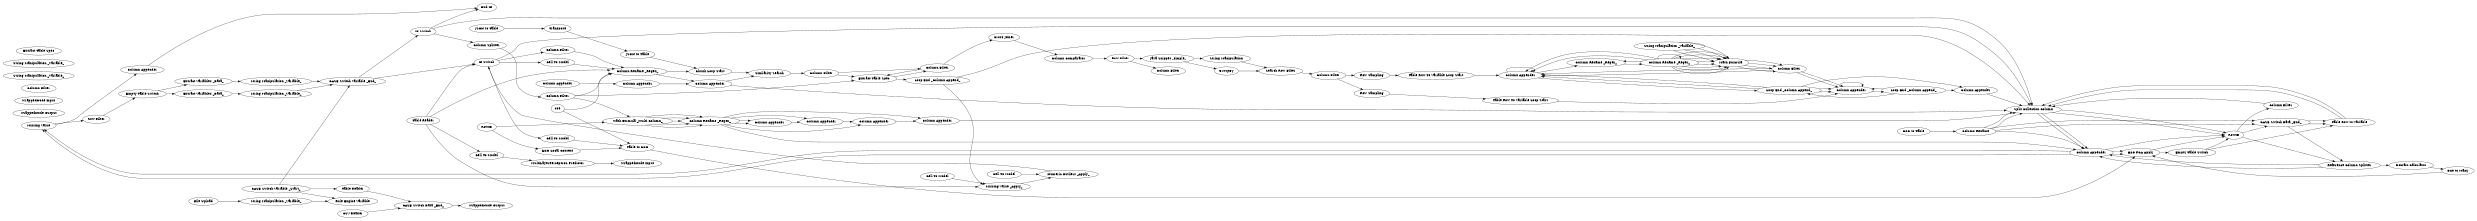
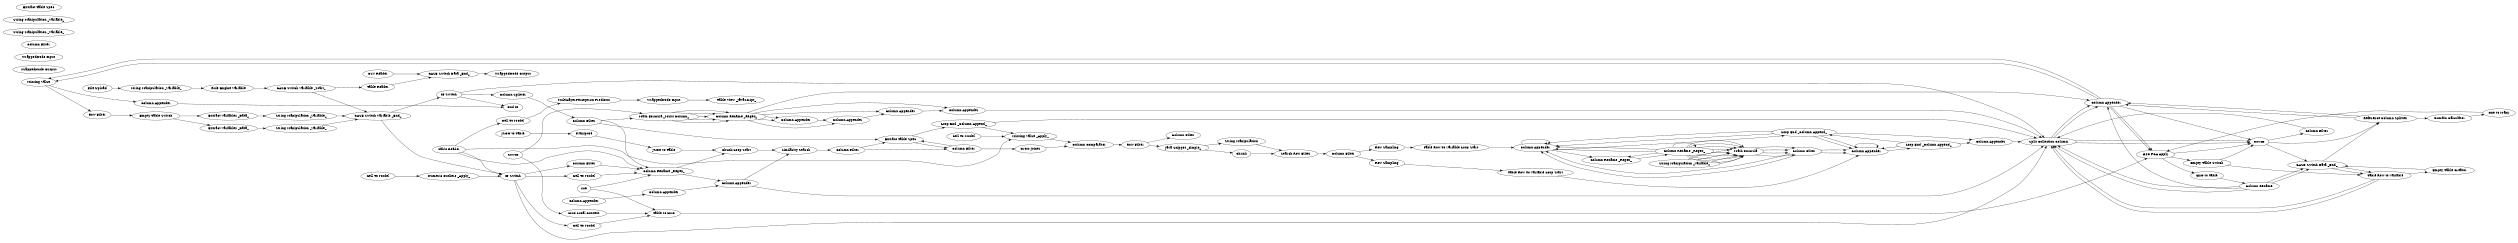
  digraph {
    rankdir=LR
    n1 [label="Missing Value"]
    n2 [label="Column Appender"]
    n3 [label="Row Filter"]
    n4 [label="End IF"]
    n5 [label="Empty Table Switch"]
    n6 [label="Column Rename"]
    n7 [label="Column Appender"]
    n8 [label="CASE Switch Data _End_"]
    n9 [label="Split Collection Column"]
    n10 [label=RowID]
    n11 [label="H2O PCA Apply"]
    n12 [label="Table Row to Variable"]
    n13 [label="Reference Column Splitter"]
    n14 [label="Column Filter"]
    n15 [label="Empty Table Switch"]
    n16 [label="H2O to Table"]
+   n17 [label="Empty Table Creator"]
    n18 [label="Domain Calculator"]
    n19 [label="One to Many"]
    n20 [label="Table Reader"]
    n21 [label="Cell To Model"]
    n22 [label="Missing Value _Apply_"]
    n23 [label="Column Rename _Regex_"]
    n24 [label="IF Switch"]
    n25 [label="MultiLayerPerceptron Predictor"]
    n26 [label="Numeric Outliers _Apply_"]
    n27 [label="Column Appender"]
    n28 [label="Chunk Loop Start"]
    n29 [label="Column Filter"]
    n30 [label="Cell To Model"]
    n31 [label="Cell To Model"]
    n32 [label="WrappedNode Input"]
+   n33 [label="Table View _JavaScript_"]
    n34 [label="WrappedNode Output"]
    n35 [label="File Upload"]
    n36 [label="String Manipulation _Variable_"]
    n37 [label="Rule Engine Variable"]
    n38 [label="WrappedNode Input"]
    n39 [label="WrappedNode Output"]
    n40 [label="CASE Switch Variable _Start_"]
    n41 [label="Table Reader"]
    n42 [label="CASE Switch Variable _End_"]
    n43 [label="CASE Switch Data _End_"]
    n44 [label="CSV Reader"]
    n45 [label="Cell To Model"]
    n46 [label="Cell To Model"]
    n47 [label="Similarity Search"]
    n48 [label="Column Filter"]
    n49 [label="Extract Table Spec"]
    n50 [label="Column Filter"]
    n51 [label="Loop End _Column Append_"]
    n52 [label="Cross Joiner"]
    n53 [label="Column Comparator"]
    n54 [label="JSON to Table"]
    n55 [label=Transpose]
    n56 [label="JSON to Table"]
    n57 [label="Column Splitter"]
    n58 [label="Column Filter"]
    n59 [label="Math Formula _Multi Column_"]
    n60 [label="Table to H2O"]
    n61 [label="Column Rename _Regex_"]
    n62 [label="Column Appender"]
    n63 [label="Column Appender"]
    n64 [label="H2O Local Context"]
    n65 [label=RowID]
    n66 [label="Column Filter"]
    n67 [label="Math Formula"]
    n68 [label="Column Filter"]
    n69 [label="Column Appender"]
    n70 [label="Column Appender"]
    n71 [label="String Manipulation _Variable_"]
    n72 [label="Loop End _Column Append_"]
    n73 [label="Column Rename _Regex_"]
    n74 [label="Loop End _Column Append_"]
    n75 [label="Table Row To Variable Loop Start"]
    n76 [label="Table Row To Variable Loop Start"]
    n77 [label="Row Filter"]
    n78 [label="Java Snippet _simple_"]
    n79 [label="Column Filter"]
-   n80 [label=GroupBy]
+   n80 [label=Chunk]
    n81 [label="String Manipulation"]
    n82 [label="Search Row Filter"]
    n83 [label="Column Filter"]
    n84 [label="Row Sampling"]
    n85 [label="Row Sampling"]
    n86 [label="String Manipulation _Variable_"]
    n87 [label="String Manipulation _Variable_"]
    n88 [label="Column Appender"]
    n89 [label="Column Rename _Regex_"]
    n90 [label="Column Appender"]
    n91 [label="Column Appender"]
    n92 [label="Column Appender"]
    n93 [label="Column Appender"]
    n94 [label="IF Switch"]
    n95 [label="Extract Table Spec"]
    n96 [label="Extract Variables _Data_"]
    n97 [label="Extract Variables _Data_"]
    n98 [label="String Manipulation _Variable_"]
    n99 [label="String Manipulation _Variable_"]
    409
    n1 -> n2
    n1 -> n3
    n2 -> n4
    n3 -> n5
    n5 -> n96
    n5 -> n97
    n6 -> n7
    n6 -> n8
    n6 -> n8
    n6 -> n9
    n6 -> n9
    n7 -> n1
    n7 -> n1
    n7 -> n10
    n7 -> n11
    n7 -> n11
    n8 -> n12
    n8 -> n12
    n8 -> n13
    n9 -> n7
    n9 -> n7
    n9 -> n10
    n9 -> n10
    n10 -> n8
    n10 -> n13
    n10 -> n14
    n11 -> n10
    n11 -> n15
+   n11 -> n16
    n12 -> n9
    n12 -> n9
+   n12 -> n17
    n13 -> n7
    n13 -> n7
    n13 -> n18
    n14 -> n9
    n15 -> n10
    n15 -> n12
    n16 -> n6
+   n17 -> n8
    n18 -> n19
    n19 -> n11
    n20 -> n21
    n20 -> n22
    n20 -> n23
    n20 -> n24
    n21 -> n25
-   n22 -> n26
+   n22 -> n53
    n23 -> n27
    n23 -> n28
    n24 -> n9
    n24 -> n29
    n24 -> n30
    n24 -> n31
    n25 -> n32
    n26 -> n24
    n27 -> n9
    n27 -> n47
    n28 -> n47
    n29 -> n23
    n30 -> n60
    n31 -> n23
+   n32 -> n33
    n35 -> n36
    n36 -> n37
-   n40 -> n37
+   n37 -> n40
    n40 -> n41
    n40 -> n42
    n41 -> n43
    n42 -> n24
    n42 -> n94
    n43 -> n39
    n44 -> n43
    n45 -> n22
    n46 -> n26
    n47 -> n48
    n48 -> n49
    n48 -> n50
    n49 -> n50
    n49 -> n51
    n50 -> n49
    n50 -> n52
    n51 -> n9
    n51 -> n22
    n52 -> n53
    n53 -> n77
    n54 -> n55
    n55 -> n56
    n56 -> n28
    n57 -> n58
    n58 -> n23
    n58 -> n49
    n58 -> n59
    n59 -> n61
    n59 -> n61
    n59 -> n61
    n59 -> n61
    n59 -> n61
    n60 -> n11
    n61 -> n7
    n61 -> n90
    n61 -> n90
    n61 -> n91
    n61 -> n92
    n61 -> n93
    n62 -> n63
    n63 -> n27
    n64 -> n60
    n65 -> n59
    n65 -> n64
    n67 -> n68
    n67 -> n68
    n67 -> n68
    n67 -> n68
    n68 -> n69
    n68 -> n69
    n68 -> n70
    n68 -> n70
    n69 -> n69
    n69 -> n72
    n69 -> n73
    n70 -> n70
    n70 -> n74
    n71 -> n67
    n71 -> n67
    n71 -> n67
    n71 -> n67
    n72 -> n69
    n72 -> n69
    n72 -> n70
    n72 -> n70
    n72 -> n88
    n73 -> n89
    n74 -> n70
    n74 -> n72
    n74 -> n88
    n75 -> n70
    n76 -> n69
    n77 -> n78
    n77 -> n79
    n78 -> n80
    n78 -> n81
    n80 -> n82
    n81 -> n82
    n82 -> n83
    n83 -> n84
    n83 -> n85
    n84 -> n76
    n85 -> n75
    n88 -> n9
    n89 -> n67
    n89 -> n67
    n89 -> n67
    n89 -> n67
    n89 -> n67
    n89 -> n67
    n89 -> n67
    n89 -> n67
    n89 -> n69
    n89 -> n69
    n89 -> n73
    n89 -> n89
    n90 -> n91
    n91 -> n92
    n92 -> n93
    n93 -> n9
    n94 -> n4
    n94 -> n9
    n94 -> n57
    n96 -> n98
    n97 -> n99
    n98 -> n42
    n99 -> n42
    409 -> n23
    409 -> n60
  }
